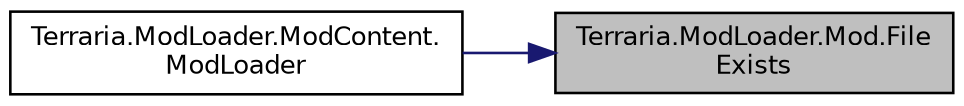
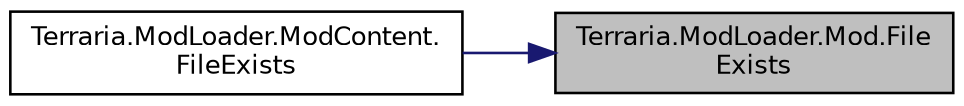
  digraph {
    rankdir=RL
    node [color=black fontname=Helvetica fontsize=10 shape=record style=filled]
    n1 [fillcolor=grey75 fontcolor=black height=0.2 label="Terraria.ModLoader.Mod.File\lExists" width=0.4]
-   n2 [fillcolor=white height=0.2 label="Terraria.ModLoader.ModContent.\lModLoader" width=0.4]
+   n2 [fillcolor=white height=0.2 label="Terraria.ModLoader.ModContent.\lFileExists" width=0.4]
    n1 -> n2 [color=midnightblue dir=back fontname=Helvetica fontsize=10 labelfontname=Helvetica labelfontsize=10 style=solid]
  }
